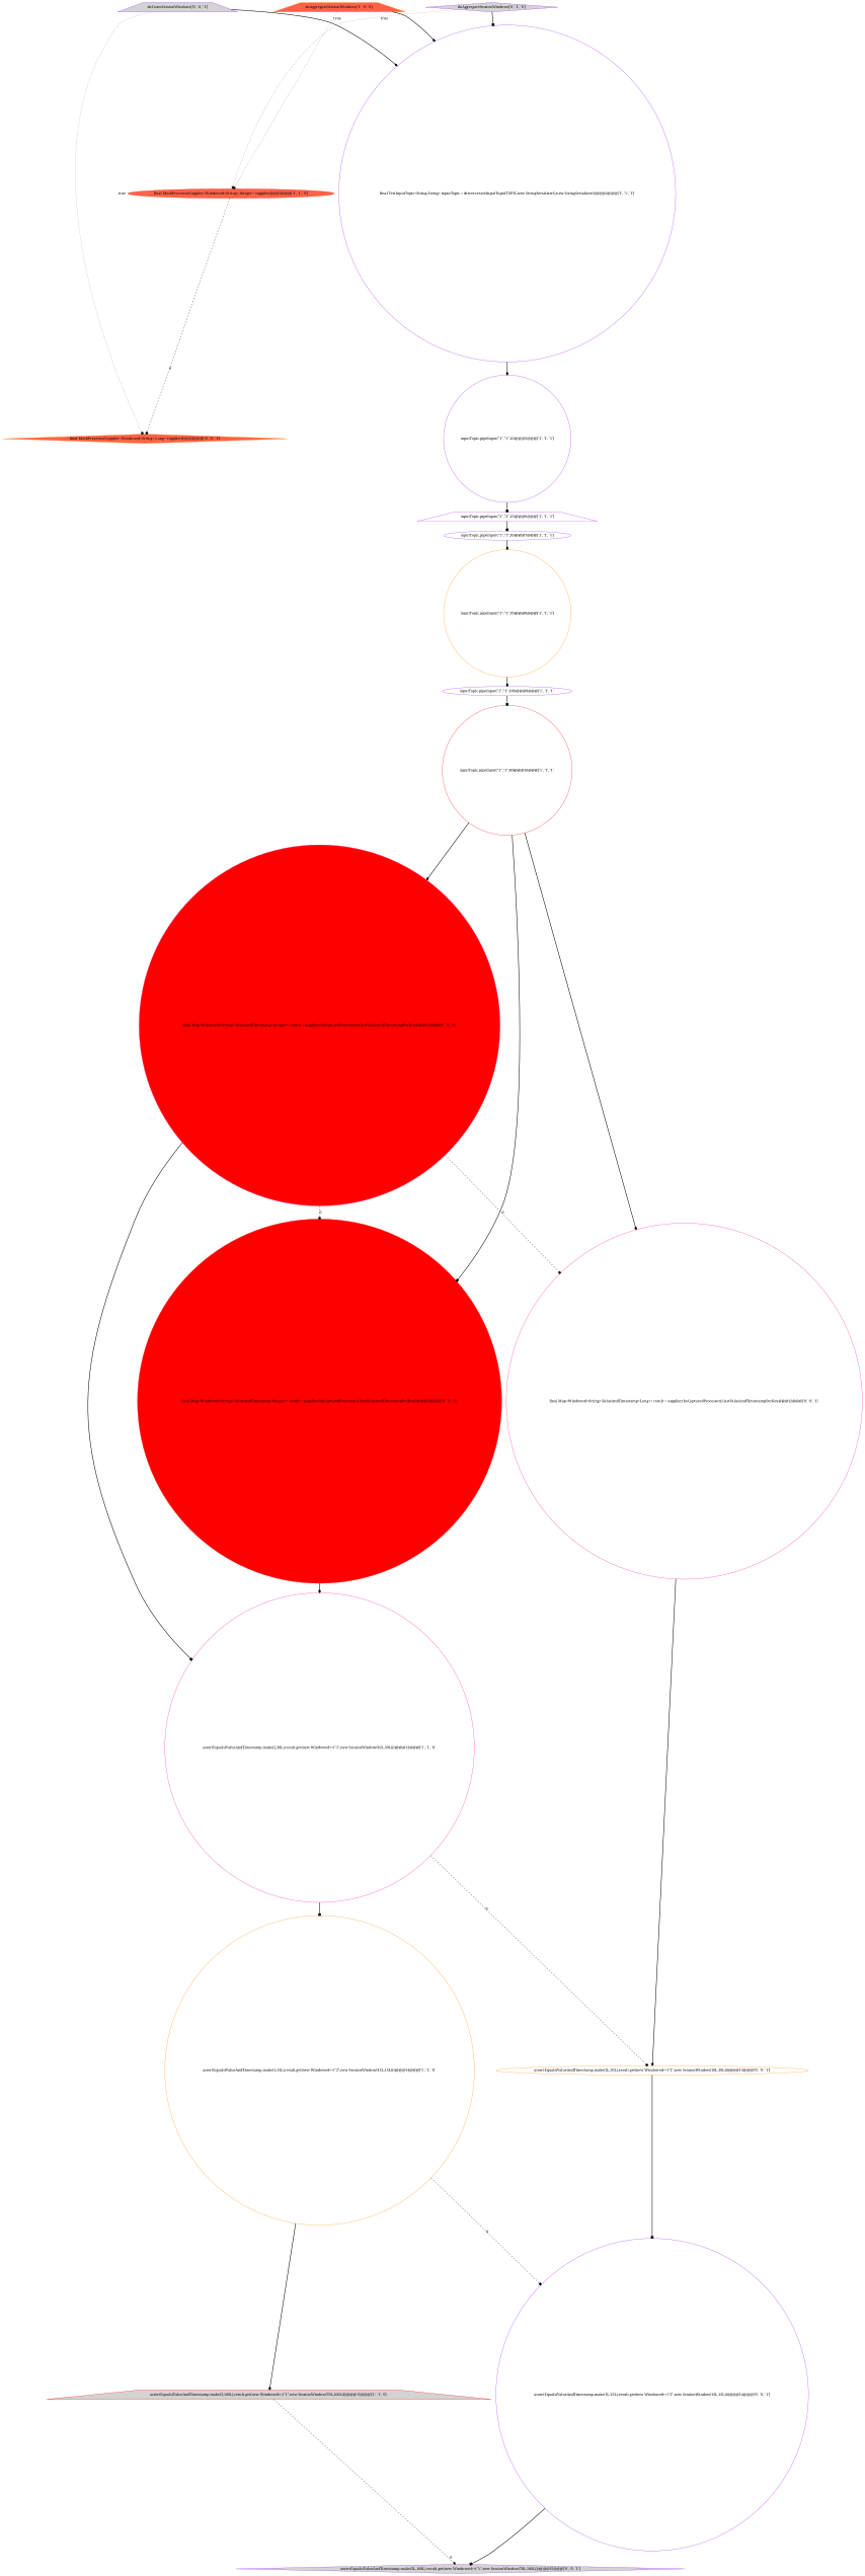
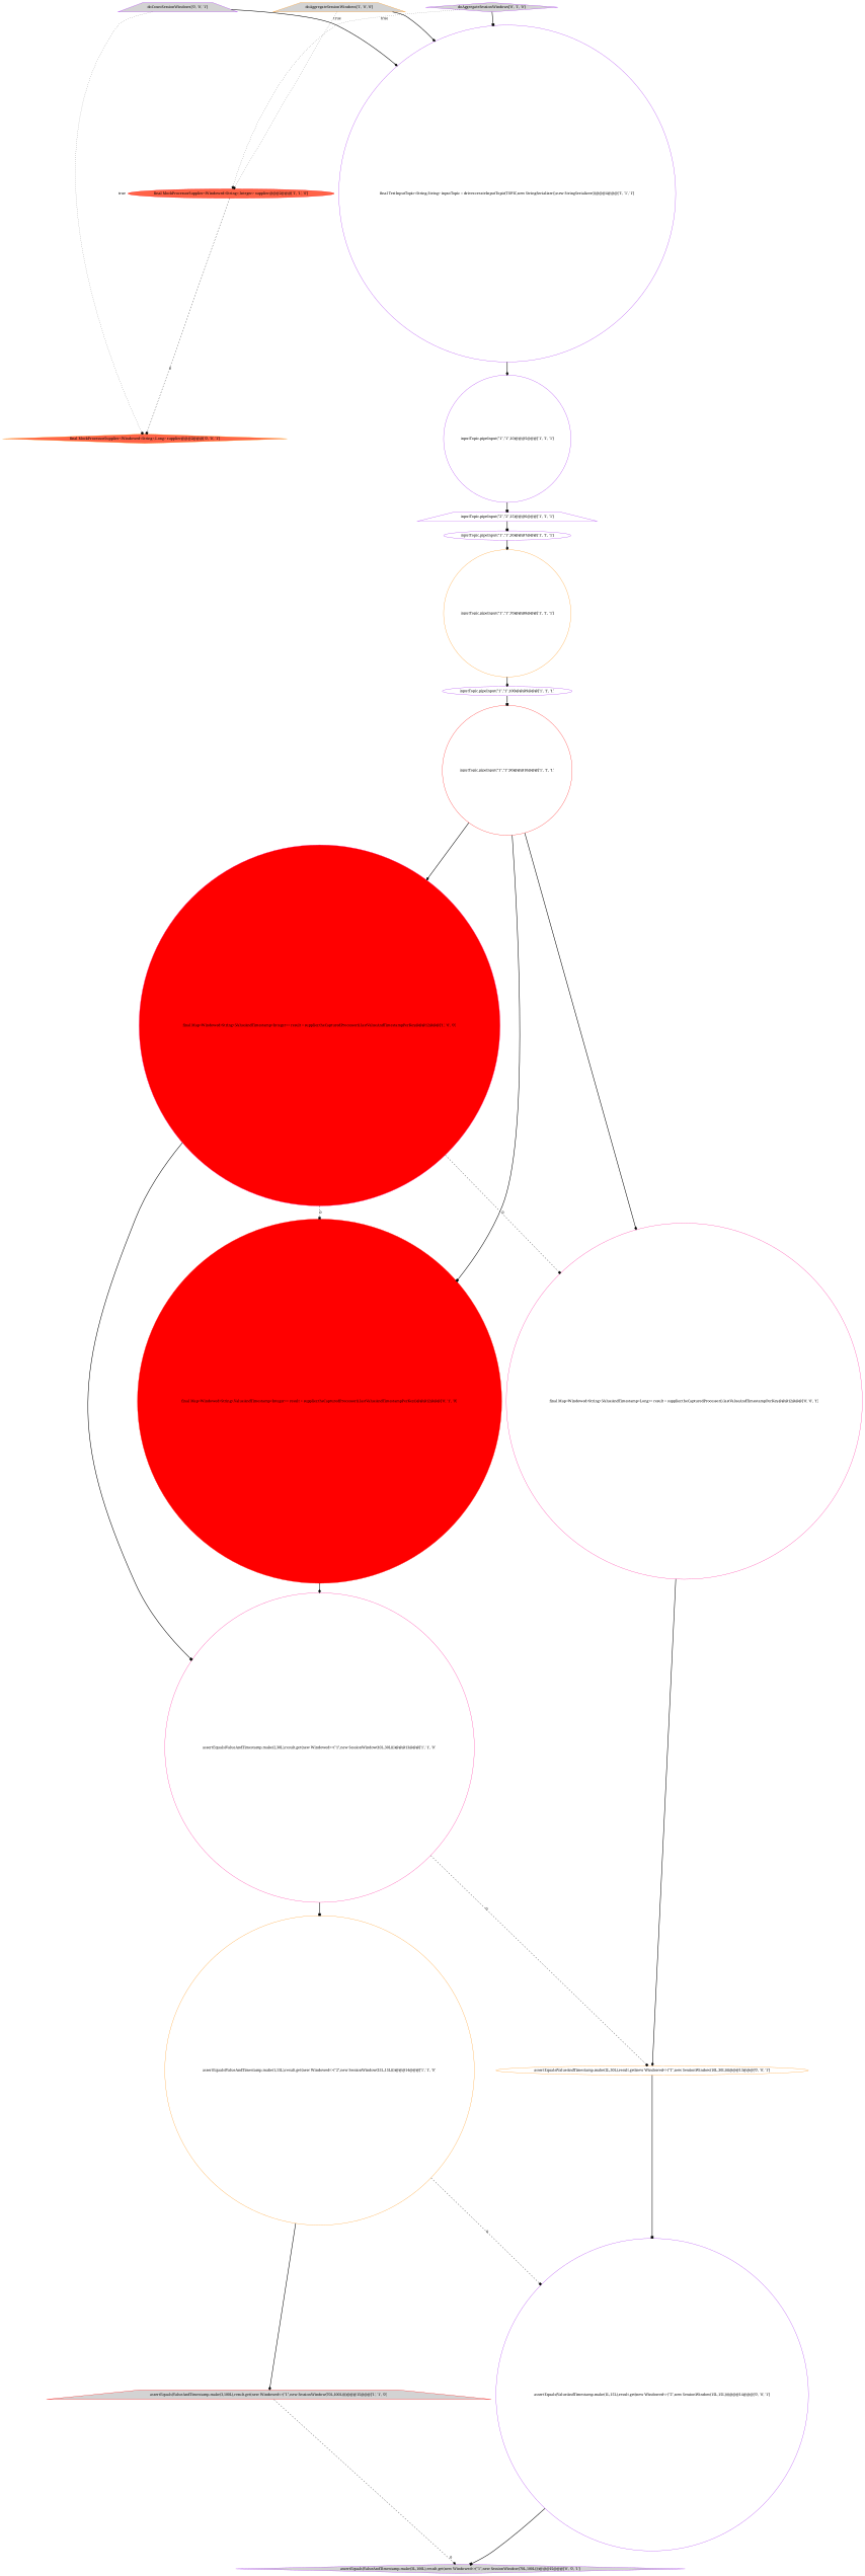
  digraph {
    fontname="Noto Serif"
    node [fillcolor=white shape=circle style=filled color=purple fontname="Noto Serif"]
    edge [style=bold arrowhead=box fontname="Noto Serif"]
    n1 [label="assertEquals(ValueAndTimestamp.make(2L,30L),result.get(new Windowed<>(\"1\",new SessionWindow(10L,30L))))@@@13@@@['0', '0', '1']" shape=ellipse color=darkorange]
    n2 [label="assertEquals(ValueAndTimestamp.make(1L,15L),result.get(new Windowed<>(\"2\",new SessionWindow(15L,15L))))@@@14@@@['0', '0', '1']"]
    n3 [fillcolor=red label="final Map<Windowed<String>,ValueAndTimestamp<Integer>> result = supplier.theCapturedProcessor().lastValueAndTimestampPerKey@@@12@@@['1', '0', '0']" color=deeppink]
    n4 [label="assertEquals(ValueAndTimestamp.make(2,30L),result.get(new Windowed<>(\"1\",new SessionWindow(10L,30L))))@@@13@@@['1', '1', '0']" color=deeppink]
    n5 [fillcolor=red label="final Map<Windowed<String>,ValueAndTimestamp<Integer>> result = supplier.theCapturedProcessor().lastValueAndTimestampPerKey()@@@12@@@['0', '1', '0']" color=red]
    n6 [label="final Map<Windowed<String>,ValueAndTimestamp<Long>> result = supplier.theCapturedProcessor().lastValueAndTimestampPerKey@@@12@@@['0', '0', '1']" color=deeppink]
    n7 [label="inputTopic.pipeInput(\"1\",\"1\",10)@@@5@@@['1', '1', '1']"]
    n8 [label="inputTopic.pipeInput(\"2\",\"2\",15)@@@6@@@['1', '1', '1']" shape=trapezium]
    n9 [label="assertEquals(ValueAndTimestamp.make(1,15L),result.get(new Windowed<>(\"2\",new SessionWindow(15L,15L))))@@@14@@@['1', '1', '0']" color=darkorange]
    n10 [fillcolor=lightgray label="assertEquals(ValueAndTimestamp.make(3L,100L),result.get(new Windowed<>(\"1\",new SessionWindow(70L,100L))))@@@15@@@['0', '0', '1']" shape=diamond]
    n11 [fillcolor=lightgray label="assertEquals(ValueAndTimestamp.make(3,100L),result.get(new Windowed<>(\"1\",new SessionWindow(70L,100L))))@@@15@@@['1', '1', '0']" shape=trapezium color=red]
    n12 [label="inputTopic.pipeInput(\"1\",\"1\",70)@@@8@@@['1', '1', '1']" color=darkorange]
    n13 [label="inputTopic.pipeInput(\"1\",\"1\",100)@@@9@@@['1', '1', '1']" shape=ellipse]
    n14 [label="inputTopic.pipeInput(\"1\",\"1\",30)@@@7@@@['1', '1', '1']" shape=ellipse]
    n15 [fillcolor=lightgray label="doAggregateSessionWindows['0', '1', '0']" shape=diamond]
    n16 [label="final TestInputTopic<String,String> inputTopic = driver.createInputTopic(TOPIC,new StringSerializer(),new StringSerializer())@@@4@@@['1', '1', '1']"]
    n17 [fillcolor=tomato label="final MockProcessorSupplier<Windowed<String>,Integer> supplier@@@2@@@['1', '1', '0']" shape=ellipse color=red]
    n18 [label="inputTopic.pipeInput(\"1\",\"1\",90)@@@10@@@['1', '1', '1']" color=red]
    n19 [fillcolor=lightgray label="doCountSessionWindows['0', '0', '1']" shape=trapezium]
    n20 [fillcolor=tomato label="final MockProcessorSupplier<Windowed<String>,Long> supplier@@@2@@@['0', '0', '1']" shape=diamond color=darkorange]
-   n21 [fillcolor=tomato label="doAggregateSessionWindows['1', '0', '0']" shape=trapezium color=darkorange]
+   n21 [fillcolor=lightgray label="doAggregateSessionWindows['1', '0', '0']" shape=trapezium color=darkorange]
    n1 -> n2
    n2 -> n10
    n3 -> n4
    n3 -> n5 [label=0 style=dashed]
    n3 -> n6 [label=0 style=dashed]
    n4 -> n1 [label=0 style=dashed]
    n4 -> n9
    n5 -> n4 [arrowhead=diamond]
    n6 -> n1 [arrowhead=diamond]
    n7 -> n8
    n8 -> n14
    n9 -> n2 [label=0 style=dashed]
    n9 -> n11 [arrowhead=diamond]
    n11 -> n10 [label=0 style=dashed arrowhead=diamond]
    n12 -> n13 [arrowhead=diamond]
    n13 -> n18
    n14 -> n12 [arrowhead=diamond]
    n15 -> n16
    n15 -> n17 [label=true style=dotted arrowhead=diamond]
    n16 -> n7 [arrowhead=diamond]
    n17 -> n20 [label=0 style=dashed]
    n18 -> n3 [arrowhead=diamond]
    n18 -> n5
    n18 -> n6 [arrowhead=diamond]
    n19 -> n16 [arrowhead=diamond]
    n19 -> n20 [label=true style=dotted]
    n21 -> n16 [arrowhead=diamond]
    n21 -> n17 [label=true style=dotted]
  }
